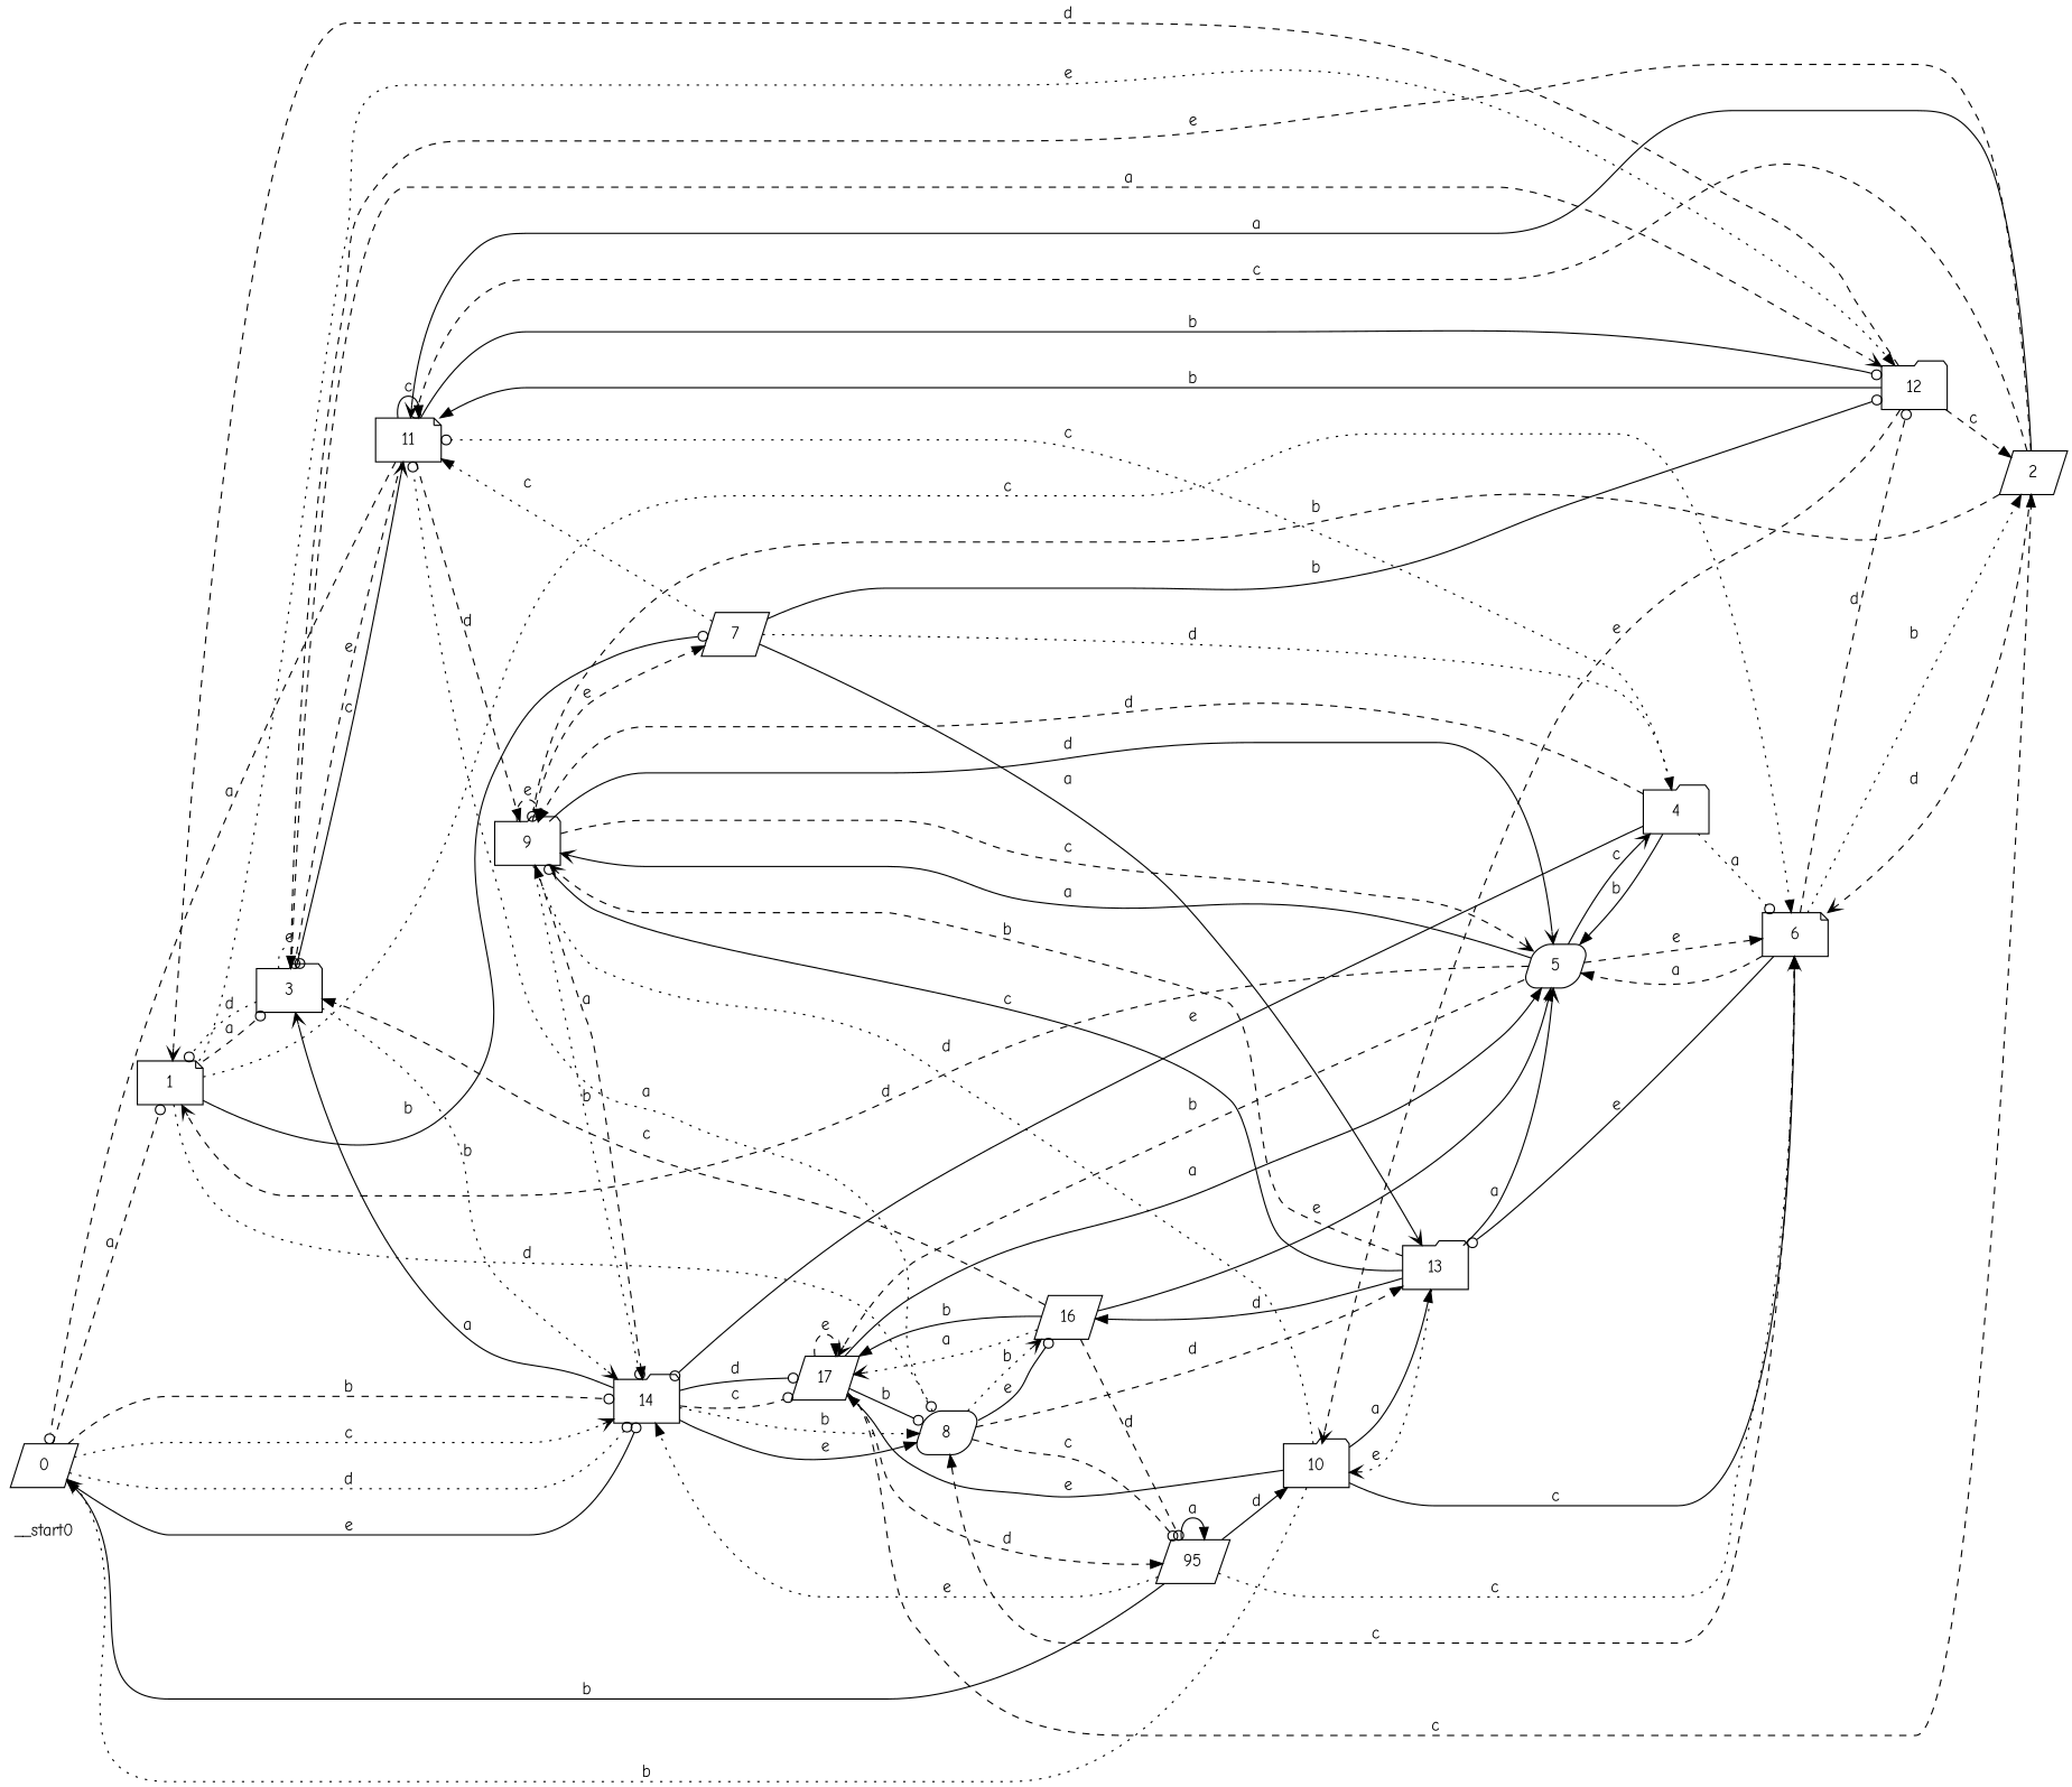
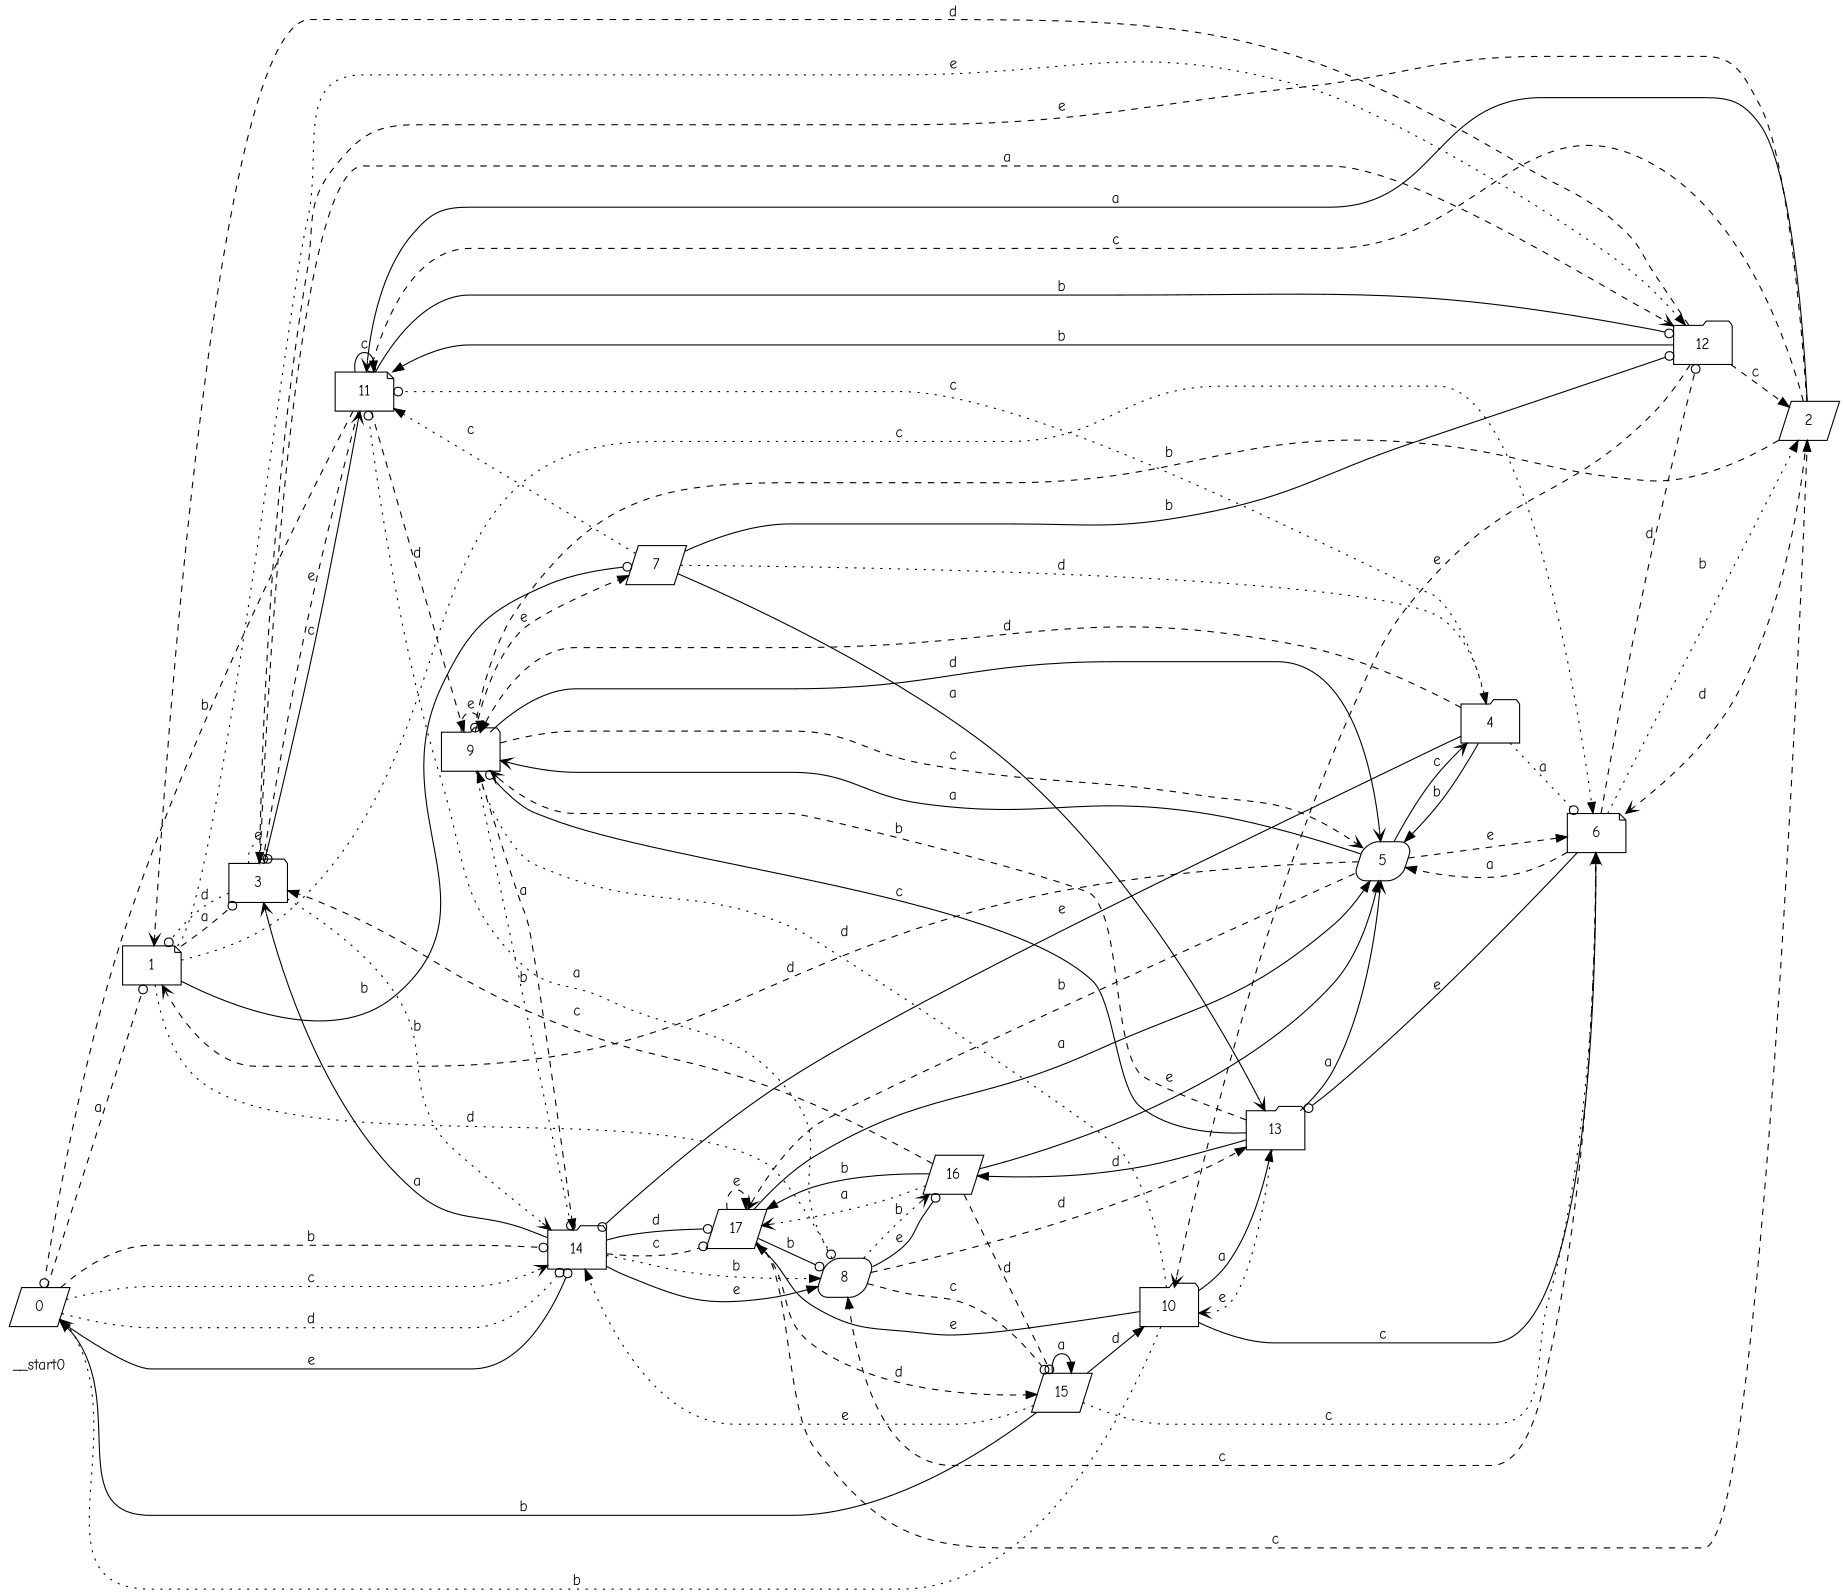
  digraph {
    fontname="Comic Neue"
    rankdir=LR
    node [fontname="Comic Neue" shape=parallelogram color=black fillcolor=white style=filled]
    edge [arrowhead=normal fontname="Comic Neue" style=dashed]
    __start0 [shape=none color="" fillcolor="" style=""]
    n2 [label=0]
    n3 [label=1 shape=note]
    n4 [label=14 shape=folder]
    n5 [label=3 shape=folder style="rounded,filled"]
    n6 [label=6 shape=note style="rounded,filled"]
    n7 [label=7]
    n8 [label=8 style="rounded,filled"]
    n9 [label=12 shape=folder]
    n10 [label=17]
    n11 [label=11 shape=note style="rounded,filled"]
    n12 [label=2]
    n13 [label=5 style="rounded,filled"]
    n14 [label=13 shape=folder]
    n15 [label=4 shape=folder]
-   n16 [label=95]
+   n16 [label=15]
    n17 [label=16]
    n18 [label=10 shape=folder]
    n19 [label=9 shape=folder style="rounded,filled"]
    n2 -> n3 [arrowhead=odot label=a]
    n2 -> n4 [arrowhead=odot label=b]
    n2 -> n4 [arrowhead=vee label=c style=dotted]
    n2 -> n4 [arrowhead=odot label=d style=dotted]
    n2 -> n4 [arrowhead=odot label=e style=solid]
    n3 -> n5 [arrowhead=odot label=a]
    n3 -> n6 [label=c style=dotted]
    n3 -> n7 [arrowhead=odot label=b style=solid]
    n3 -> n8 [arrowhead=odot label=d style=dotted]
    n3 -> n9 [label=e style=dotted]
    n4 -> n5 [arrowhead=vee label=a style=solid]
    n4 -> n8 [label=b style=dotted]
    n4 -> n8 [label=e style=solid]
    n4 -> n10 [arrowhead=odot label=c]
    n4 -> n10 [arrowhead=odot label=d style=solid]
    n5 -> n3 [arrowhead=odot label=d style=dotted]
    n5 -> n4 [arrowhead=vee label=b style=dotted]
    n5 -> n5 [arrowhead=odot label=e style=dotted]
    n5 -> n9 [arrowhead=vee label=a]
    n5 -> n11 [arrowhead=vee label=c style=solid]
    n6 -> n8 [label=c]
    n6 -> n9 [arrowhead=odot label=d]
    n6 -> n12 [label=b style=dotted]
    n6 -> n13 [label=a]
    n6 -> n14 [arrowhead=odot label=e style=solid]
    n7 -> n9 [arrowhead=odot label=b style=solid]
    n7 -> n11 [label=c style=dotted]
    n7 -> n14 [arrowhead=vee label=a style=solid]
    n7 -> n15 [label=d style=dotted]
    n8 -> n11 [arrowhead=odot label=a style=dotted]
    n8 -> n14 [label=d]
    n8 -> n16 [arrowhead=odot label=c]
    n8 -> n17 [arrowhead=vee label=b style=dotted]
    n8 -> n17 [arrowhead=odot label=e style=solid]
    n9 -> n3 [arrowhead=vee label=d]
    n9 -> n11 [label=b style=solid]
    n9 -> n12 [label=c]
    n9 -> n18 [arrowhead=vee label=e]
    n10 -> n8 [arrowhead=odot label=b style=solid]
    n10 -> n10 [label=e]
    n10 -> n12 [label=c]
    n10 -> n13 [label=a style=solid]
    n10 -> n16 [label=d]
-   n11 -> n2 [arrowhead=odot label=a]
+   n11 -> n2 [arrowhead=odot label=b]
    n11 -> n5 [arrowhead=odot label=e]
    n11 -> n9 [arrowhead=odot label=b style=solid]
    n11 -> n11 [label=c style=solid]
    n11 -> n19 [label=d]
    n12 -> n5 [label=e]
    n12 -> n6 [arrowhead=vee label=d]
    n12 -> n11 [arrowhead=vee label=a style=solid]
    n12 -> n11 [arrowhead=odot label=c]
    n12 -> n19 [arrowhead=odot label=b]
    n13 -> n3 [arrowhead=vee label=d]
    n13 -> n6 [label=e]
    n13 -> n10 [arrowhead=vee label=b]
    n13 -> n15 [arrowhead=vee label=c style=solid]
    n13 -> n19 [arrowhead=vee label=a style=solid]
    n14 -> n13 [arrowhead=vee label=a style=solid]
    n14 -> n17 [label=d style=solid]
    n14 -> n18 [arrowhead=vee label=e style=dotted]
    n14 -> n19 [arrowhead=vee label=b]
    n14 -> n19 [arrowhead=odot label=c style=solid]
    n15 -> n4 [arrowhead=odot label=e style=solid]
    n15 -> n6 [arrowhead=odot label=a style=dotted]
    n15 -> n11 [arrowhead=odot label=c style=dotted]
    n15 -> n13 [label=b style=solid]
    n15 -> n19 [label=d]
    n16 -> n2 [label=b style=solid]
    n16 -> n4 [label=e style=dotted]
    n16 -> n6 [arrowhead=vee label=c style=dotted]
    n16 -> n16 [label=a style=solid]
    n16 -> n18 [label=d style=solid]
    n17 -> n5 [label=c]
    n17 -> n10 [arrowhead=vee label=a style=dotted]
    n17 -> n10 [label=b style=solid]
    n17 -> n13 [label=e style=solid]
    n17 -> n16 [arrowhead=odot label=d]
    n18 -> n2 [arrowhead=vee label=b style=dotted]
    n18 -> n6 [label=c style=solid]
    n18 -> n10 [label=e style=solid]
    n18 -> n14 [label=a style=solid]
    n18 -> n19 [label=d style=dotted]
    n19 -> n4 [label=a]
    n19 -> n4 [arrowhead=odot label=b style=dotted]
    n19 -> n7 [label=e]
    n19 -> n13 [arrowhead=vee label=c]
    n19 -> n13 [arrowhead=vee label=d style=solid]
    n19 -> n19 [label=e]
  }
